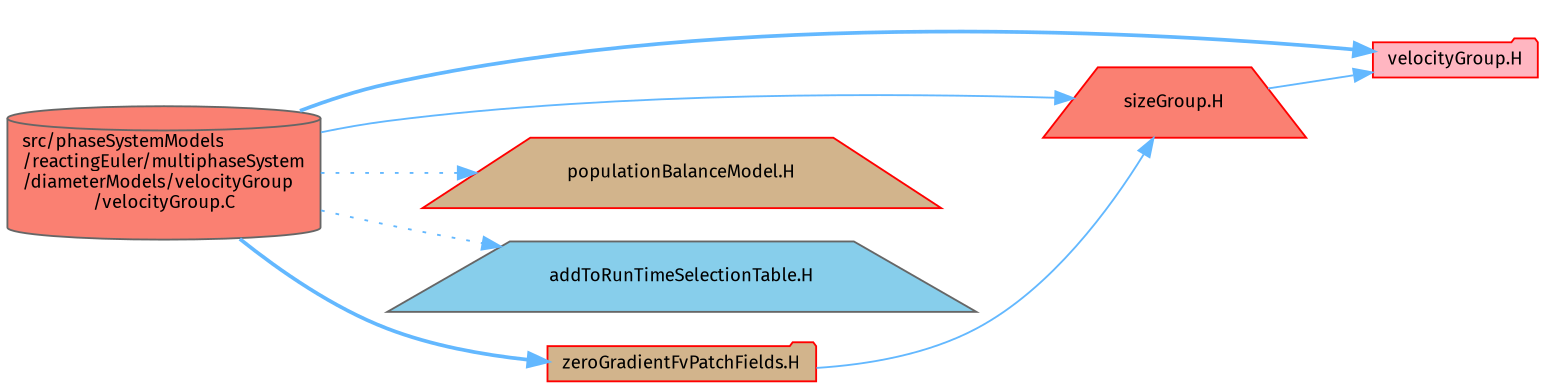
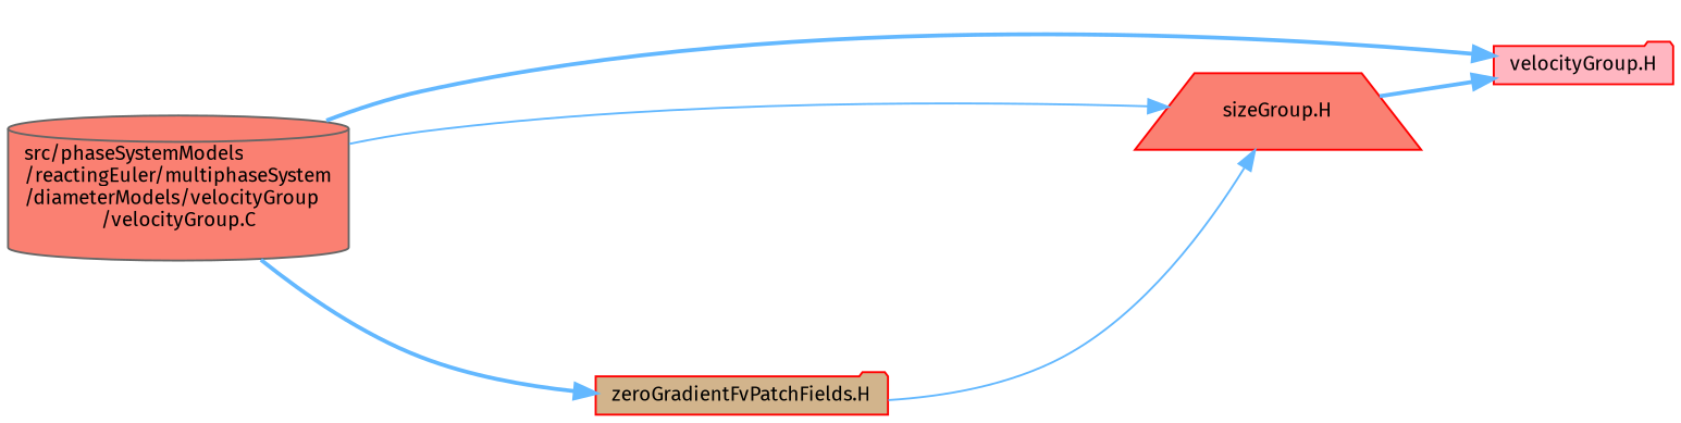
  digraph {
    fontname="Fira Sans"
    rankdir=LR
    node [color=red fillcolor=salmon fontname="Fira Sans" fontsize=10 shape=trapezium style=filled]
    edge [color=steelblue1 fontname="Fira Sans" fontsize=10 labelfontname=Helvetica labelfontsize=10 style=bold]
    n1 [color=gray40 fontcolor=black height=0.2 label="src/phaseSystemModels\l/reactingEuler/multiphaseSystem\l/diameterModels/velocityGroup\l/velocityGroup.C" shape=cylinder width=0.4]
    n2 [fillcolor=lightpink height=0.2 label="velocityGroup.H" shape=folder width=0.4]
    n3 [height=0.2 label="sizeGroup.H" width=0.4]
-   n4 [fillcolor=tan height=0.2 label="populationBalanceModel.H" width=0.4]
-   n5 [color=grey40 fillcolor=skyblue height=0.2 label="addToRunTimeSelectionTable.H" width=0.4]
    n6 [fillcolor=tan height=0.2 label="zeroGradientFvPatchFields.H" shape=folder width=0.4]
    n1 -> n2
    n1 -> n3 [style=solid]
-   n1 -> n4 [style=dotted]
-   n1 -> n5 [style=dotted]
    n1 -> n6
-   n3 -> n2 [style=solid]
+   n3 -> n2
    n6 -> n3 [style=solid]
  }
